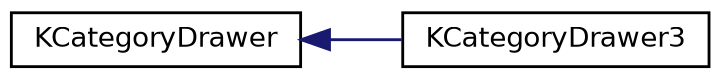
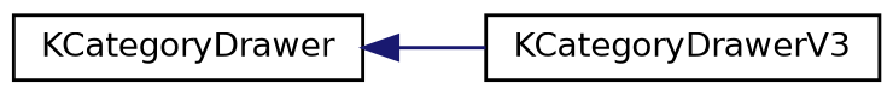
  digraph {
    rankdir=LR
    node [color=black fillcolor=white fontname=Helvetica fontsize=10 shape=record style=filled]
    n1 [height=0.2 label=KCategoryDrawer width=0.4]
-   n2 [height=0.2 label=KCategoryDrawer3 width=0.4]
+   n2 [height=0.2 label=KCategoryDrawerV3 width=0.4]
    n1 -> n2 [color=midnightblue dir=back fontname=Helvetica fontsize=10 labelfontname=Helvetica labelfontsize=10 style=solid]
  }
